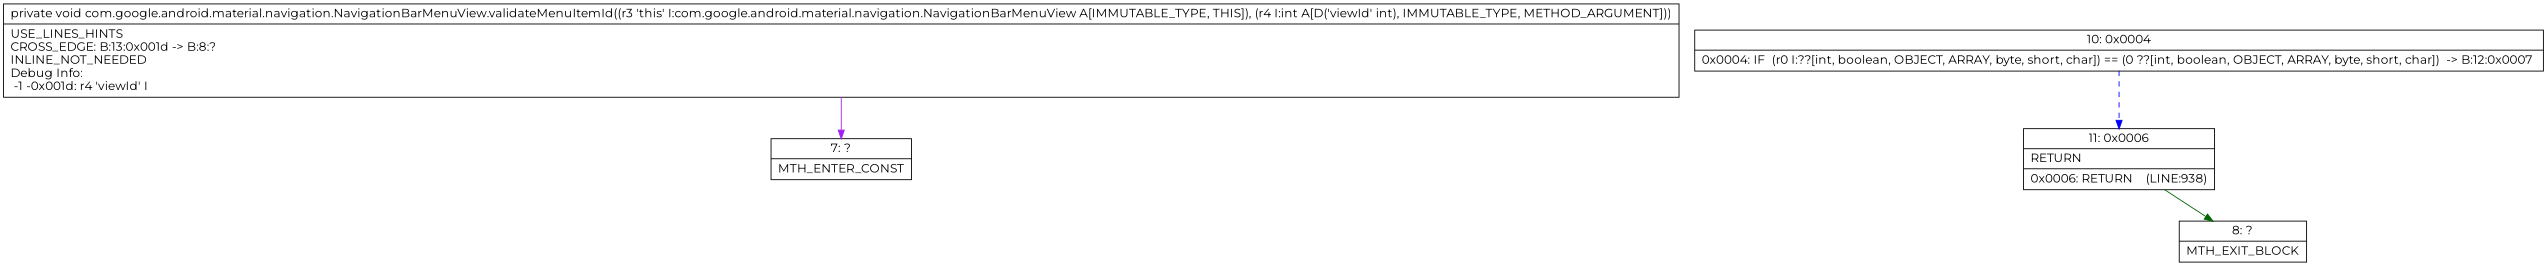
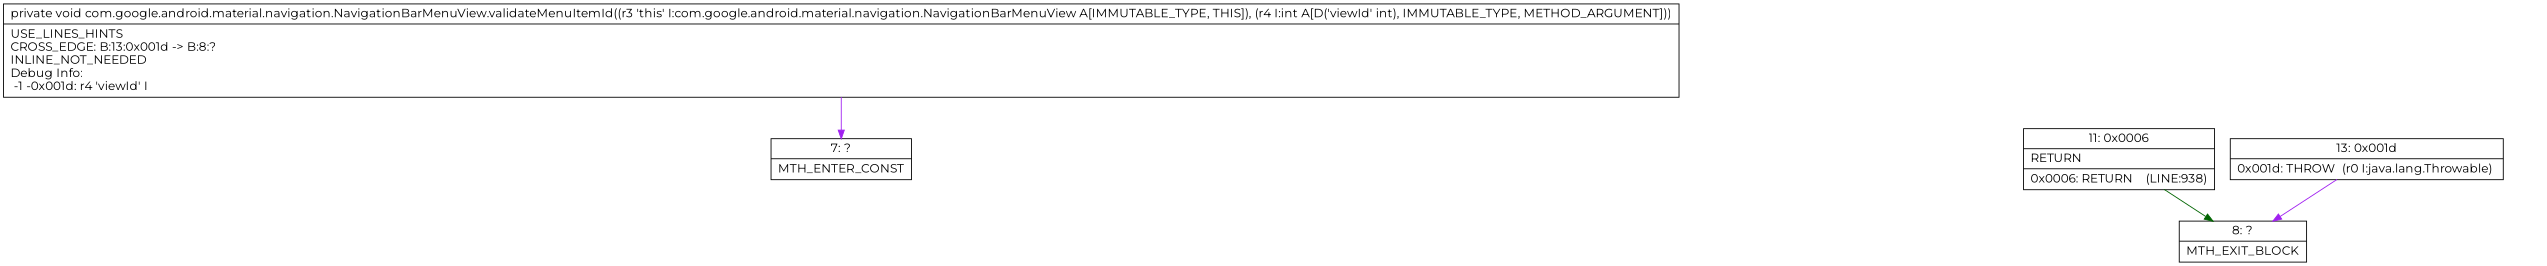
  digraph {
    fontname=Montserrat
    node [fontname=Montserrat shape=record]
    edge [color=purple fontname=Montserrat]
    n1 [label="{7\:\ ?|MTH_ENTER_CONST\l}"]
-   n2 [label="{10\:\ 0x0004|0x0004: IF  (r0 I:??[int, boolean, OBJECT, ARRAY, byte, short, char]) == (0 ??[int, boolean, OBJECT, ARRAY, byte, short, char])  \-\> B:12:0x0007 \l}"]
    n3 [label="{11\:\ 0x0006|RETURN\l|0x0006: RETURN    (LINE:938)\l}"]
    n4 [label="{8\:\ ?|MTH_EXIT_BLOCK\l}"]
+   n5 [label="{13\:\ 0x001d|0x001d: THROW  (r0 I:java.lang.Throwable) \l}"]
    n6 [label="{private void com.google.android.material.navigation.NavigationBarMenuView.validateMenuItemId((r3 'this' I:com.google.android.material.navigation.NavigationBarMenuView A[IMMUTABLE_TYPE, THIS]), (r4 I:int A[D('viewId' int), IMMUTABLE_TYPE, METHOD_ARGUMENT]))  | USE_LINES_HINTS\lCROSS_EDGE: B:13:0x001d \-\> B:8:?\lINLINE_NOT_NEEDED\lDebug Info:\l  \-1 \-0x001d: r4 'viewId' I\l}"]
-   n2 -> n3 [color=blue style=dashed]
    n3 -> n4 [color=darkgreen]
+   n5 -> n4
    n6 -> n1
  }
